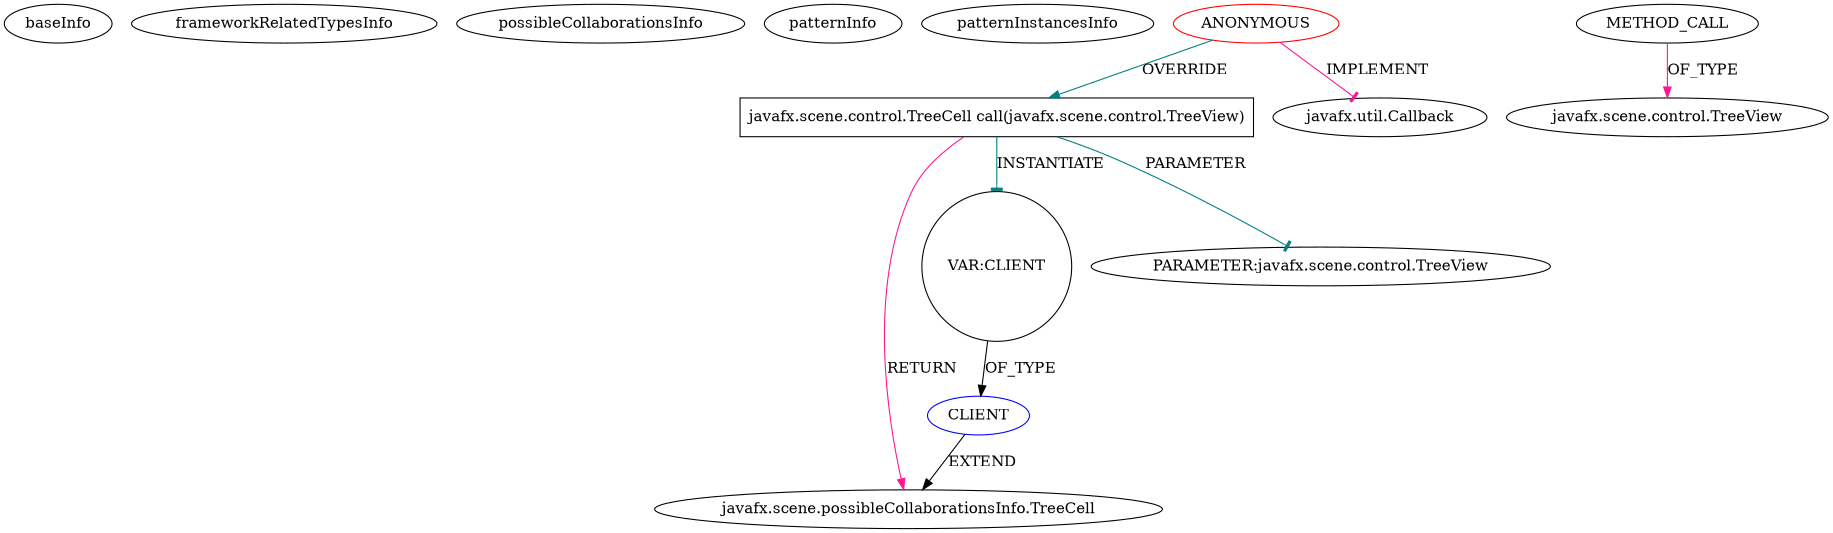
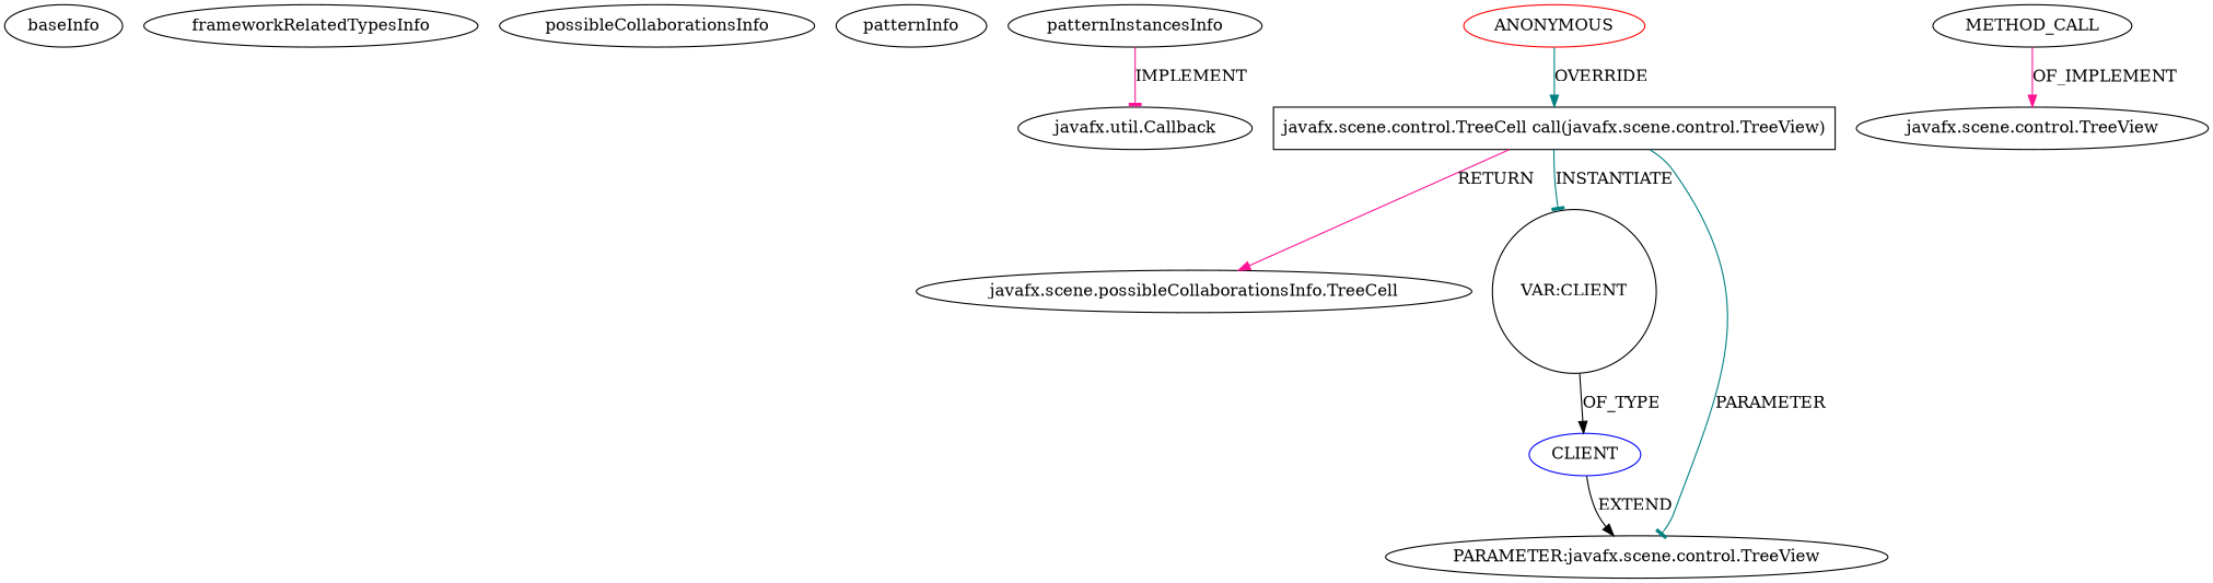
  digraph {
    node [isFrameworkType=false]
    edge [arrowhead=normal color=deeppink]
    baseInfo [category=pattern graphId=4159 isAnonymous=true possibleRelation=true isFrameworkType=""]
    frameworkRelatedTypesInfo [0="javafx.util.Callback" isFrameworkType=""]
    possibleCollaborationsInfo [0="4159~INSTANTIATION-OVERRIDING_METHOD_DECLARATION-~javafx.util.Callback ~javafx.scene.control.TreeCell ~true~false" isFrameworkType=""]
    patternInfo [frequency=2.0 patternRootClient=0 isFrameworkType=""]
    patternInstancesInfo [0="Manzzz-DBClient~/Manzzz-DBClient/DBClient-master/src/main/java/com/application/view/View.java~javafx.scene.Node createDBTab()~856" 1="sannies-isoviewer-fx~/sannies-isoviewer-fx/isoviewer-fx-master/src/main/java/com/googlecode/mp4parser/mp4inspector/IsoFileTreeView.java~void IsoFileTreeView()~4071" isFrameworkType=""]
    n6 [label="javafx.scene.control.TreeCell call(javafx.scene.control.TreeView)" shape=box vertexType=OVERRIDING_METHOD_DECLARATION]
    n7 [label="javafx.scene.possibleCollaborationsInfo.TreeCell" vertexType=FRAMEWORK_CLASS_TYPE]
    n8 [label="VAR:CLIENT" shape=circle vertexType=VARIABLE_EXPRESION]
    n9 [label="PARAMETER:javafx.scene.control.TreeView" vertexType=PARAMETER_DECLARATION]
    n10 [color=blue label=CLIENT vertexType=REFERENCE_CLIENT_CLASS_DECLARATION]
    n11 [color=red label=ANONYMOUS vertexType=ROOT_ANONYMOUS_DECLARATION]
    n12 [label="javafx.util.Callback" vertexType=FRAMEWORK_INTERFACE_TYPE]
    n13 [label=METHOD_CALL vertexType=OUTSIDE_CALL]
    n14 [label="javafx.scene.control.TreeView" vertexType=FRAMEWORK_CLASS_TYPE]
    n6 -> n7 [label=RETURN]
    n6 -> n8 [arrowhead=tee color=teal label=INSTANTIATE]
    n6 -> n9 [arrowhead=tee color=teal label=PARAMETER]
    n8 -> n10 [color=black label=OF_TYPE]
-   n10 -> n7 [color=black label=EXTEND]
+   n10 -> n9 [color=black label=EXTEND]
    n11 -> n6 [color=teal label=OVERRIDE]
-   n11 -> n12 [arrowhead=tee label=IMPLEMENT]
-   n13 -> n14 [label=OF_TYPE]
+   patternInstancesInfo -> n12 [arrowhead=tee label=IMPLEMENT]
+   n13 -> n14 [label=OF_IMPLEMENT]
  }
